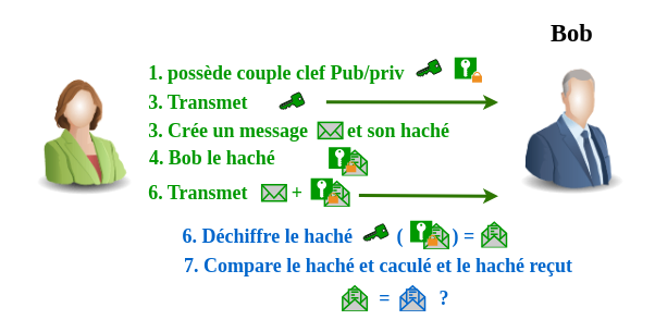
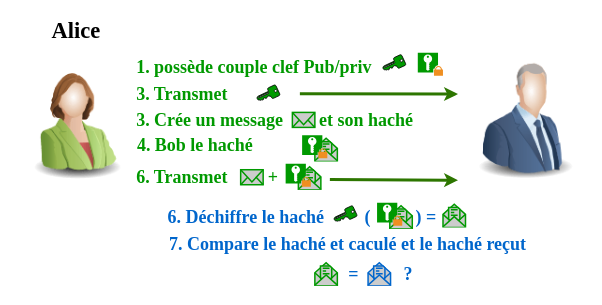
  <mxCell id="0" />
  <mxCell id="1" parent="0" />
  <mxCell id="2" value="&lt;font color=&quot;#0066cc&quot;&gt;&amp;nbsp; &amp;nbsp; &amp;nbsp; &amp;nbsp; &amp;nbsp; =&amp;nbsp; &amp;nbsp; &amp;nbsp; &amp;nbsp; &amp;nbsp; ?&lt;/font&gt;" style="text;html=1;fontSize=24;fontStyle=1;verticalAlign=middle;align=left;fontFamily=Lucida Console;fontColor=#97D077;" vertex="1" parent="1"><mxGeometry x="402" y="345" width="130" height="40" as="geometry" /></mxCell>
  <mxCell id="3" value="" style="image;html=1;image=img/lib/clip_art/people/Suit_Woman_Green_128x128.png" parent="1" vertex="1"><mxGeometry x="20" y="80" width="160" height="160" as="geometry" /></mxCell>
  <mxCell id="4" value="" style="image;html=1;image=img/lib/clip_art/people/Suit_Man_Blue_128x128.png;fontFamily=Lucida Console;fontSize=20;" parent="1" vertex="1"><mxGeometry x="620" y="80" width="160" height="160" as="geometry" /></mxCell>
- <mxCell id="6" value="&lt;font color=&quot;#000000&quot; style=&quot;font-size: 30px&quot;&gt;Bob&lt;/font&gt;" style="text;strokeColor=none;fillColor=none;html=1;fontSize=24;fontStyle=1;verticalAlign=middle;align=center;fontFamily=Lucida Console;fontColor=#009900;" parent="1" vertex="1"><mxGeometry x="650" y="20" width="100" height="40" as="geometry" /></mxCell>
+ <mxCell id="5" value="&lt;font color=&quot;#000000&quot; style=&quot;font-size: 30px&quot;&gt;Alice&lt;/font&gt;" style="text;strokeColor=none;fillColor=none;html=1;fontSize=24;fontStyle=1;verticalAlign=middle;align=center;fontFamily=Lucida Console;fontColor=#009900;" parent="1" vertex="1"><mxGeometry x="50" y="20" width="100" height="40" as="geometry" /></mxCell>
  <mxCell id="7" value="&lt;font color=&quot;#0066cc&quot;&gt;7. Compare le haché et caculé et le haché reçut&lt;/font&gt;" style="text;html=1;fontSize=24;fontStyle=1;verticalAlign=middle;align=left;fontFamily=Lucida Console;fontColor=#97D077;" parent="1" vertex="1"><mxGeometry x="223" y="305" width="130" height="40" as="geometry" /></mxCell>
  <mxCell id="8" value="&lt;font&gt;1. possède couple clef Pub/priv&lt;/font&gt;" style="text;html=1;fontSize=24;fontStyle=1;verticalAlign=middle;align=left;fontFamily=Lucida Console;fontColor=#009900;" parent="1" vertex="1"><mxGeometry x="179" y="70" width="250" height="40" as="geometry" /></mxCell>
  <mxCell id="9" value="&lt;font color=&quot;#009900&quot;&gt;6. Transmet&amp;nbsp; &amp;nbsp; &amp;nbsp; &amp;nbsp; &amp;nbsp;+&amp;nbsp;&lt;/font&gt;" style="text;html=1;fontSize=24;fontStyle=1;verticalAlign=middle;align=left;fontFamily=Lucida Console;" parent="1" vertex="1"><mxGeometry x="179" y="216" width="130" height="40" as="geometry" /></mxCell>
  <mxCell id="10" value="&lt;font color=&quot;#0066cc&quot;&gt;6. Déchiffre le haché&amp;nbsp; &amp;nbsp; &amp;nbsp; &amp;nbsp; &amp;nbsp;(&amp;nbsp; &amp;nbsp; &amp;nbsp; &amp;nbsp; &amp;nbsp; ) =&amp;nbsp;&lt;/font&gt;" style="text;html=1;fontSize=24;fontStyle=1;verticalAlign=middle;align=left;fontFamily=Lucida Console;fontColor=#97D077;" parent="1" vertex="1"><mxGeometry x="221" y="270" width="130" height="40" as="geometry" /></mxCell>
  <mxCell id="11" value="" style="sketch=0;aspect=fixed;pointerEvents=1;shadow=0;dashed=0;html=1;strokeColor=default;labelPosition=center;verticalLabelPosition=bottom;verticalAlign=top;align=center;fillColor=#009900;shape=mxgraph.mscae.enterprise.key_permissions;direction=south;fontColor=#009900;rotation=-25;perimeterSpacing=2;" parent="1" vertex="1"><mxGeometry x="341" y="117.9" width="30" height="15.6" as="geometry" /></mxCell>
  <mxCell id="12" value="" style="shadow=0;dashed=0;html=1;strokeColor=none;fillColor=#009900;labelPosition=center;verticalLabelPosition=bottom;verticalAlign=top;align=center;outlineConnect=0;shape=mxgraph.veeam.2d.private_key;labelBackgroundColor=none;labelBorderColor=none;fontFamily=Lucida Console;fontSize=30;fontColor=#009900;" parent="1" vertex="1"><mxGeometry x="556.35" y="70" width="33.6" height="30.7" as="geometry" /></mxCell>
  <mxCell id="13" value="" style="endArrow=classic;html=1;rounded=0;fontFamily=Lucida Console;fontSize=30;fontColor=#000000;strokeWidth=4;fillColor=#60a917;strokeColor=#2D7600;" edge="1" parent="1"><mxGeometry width="50" height="50" relative="1" as="geometry"><mxPoint x="399" y="124.5" as="sourcePoint" /><mxPoint x="610" y="125" as="targetPoint" /></mxGeometry></mxCell>
  <mxCell id="14" value="&lt;font color=&quot;#009900&quot;&gt;3. Transmet&amp;nbsp;&lt;/font&gt;" style="text;html=1;fontSize=24;fontStyle=1;verticalAlign=middle;align=left;fontFamily=Lucida Console;" vertex="1" parent="1"><mxGeometry x="179" y="105.7" width="130" height="40" as="geometry" /></mxCell>
  <mxCell id="15" value="" style="sketch=0;aspect=fixed;pointerEvents=1;shadow=0;dashed=0;html=1;strokeColor=default;labelPosition=center;verticalLabelPosition=bottom;verticalAlign=top;align=center;fillColor=#009900;shape=mxgraph.mscae.enterprise.key_permissions;direction=south;fontColor=#009900;rotation=-25;perimeterSpacing=2;" vertex="1" parent="1"><mxGeometry x="509" y="77.55" width="30" height="15.6" as="geometry" /></mxCell>
  <mxCell id="16" value="&lt;font color=&quot;#009900&quot;&gt;3. Crée un message&amp;nbsp; &amp;nbsp; &amp;nbsp; &amp;nbsp; et son haché&amp;nbsp;&amp;nbsp;&lt;br&gt;&lt;/font&gt;" style="text;html=1;fontSize=24;fontStyle=1;verticalAlign=middle;align=left;fontFamily=Lucida Console;" vertex="1" parent="1"><mxGeometry x="179" y="140" width="130" height="40" as="geometry" /></mxCell>
  <mxCell id="17" value="" style="html=1;verticalLabelPosition=bottom;align=center;labelBackgroundColor=#ffffff;verticalAlign=top;strokeWidth=2;strokeColor=#009900;shadow=0;dashed=0;shape=mxgraph.ios7.icons.mail;fontFamily=Lucida Console;fontSize=30;fontColor=#000000;fillColor=#CCCCCC;" vertex="1" parent="1"><mxGeometry x="389" y="149.5" width="30" height="20" as="geometry" /></mxCell>
  <mxCell id="18" value="" style="html=1;verticalLabelPosition=bottom;align=center;labelBackgroundColor=#ffffff;verticalAlign=top;strokeWidth=2;strokeColor=#009900;shadow=0;dashed=0;shape=mxgraph.ios7.icons.envelope_(message);fontFamily=Lucida Console;fontSize=30;fontColor=#0066CC;fillColor=#CCCCCC;" vertex="1" parent="1"><mxGeometry x="590" y="272" width="30" height="30" as="geometry" /></mxCell>
  <mxCell id="19" value="&lt;font color=&quot;#009900&quot;&gt;4. Bob le haché&amp;nbsp;&lt;br&gt;&lt;/font&gt;" style="text;html=1;fontSize=24;fontStyle=1;verticalAlign=middle;align=left;fontFamily=Lucida Console;" parent="1" vertex="1"><mxGeometry x="180" y="174" width="130" height="40" as="geometry" /></mxCell>
  <mxCell id="20" value="" style="group" vertex="1" connectable="0" parent="1"><mxGeometry x="402" y="180" width="47" height="34" as="geometry" /></mxCell>
  <mxCell id="21" value="" style="html=1;verticalLabelPosition=bottom;align=center;labelBackgroundColor=#ffffff;verticalAlign=top;strokeWidth=2;strokeColor=#009900;shadow=0;dashed=0;shape=mxgraph.ios7.icons.envelope_(message);fontFamily=Lucida Console;fontSize=30;fontColor=#0066CC;fillColor=#CCCCCC;" vertex="1" parent="20"><mxGeometry x="17" y="4" width="30" height="30" as="geometry" /></mxCell>
  <mxCell id="22" value="" style="shadow=0;dashed=0;html=1;strokeColor=none;fillColor=#009900;labelPosition=center;verticalLabelPosition=bottom;verticalAlign=top;align=center;outlineConnect=0;shape=mxgraph.veeam.2d.private_key;labelBackgroundColor=none;labelBorderColor=none;fontFamily=Lucida Console;fontSize=30;fontColor=#009900;" vertex="1" parent="20"><mxGeometry width="33.6" height="30.7" as="geometry" /></mxCell>
  <mxCell id="23" value="" style="html=1;verticalLabelPosition=bottom;align=center;labelBackgroundColor=#ffffff;verticalAlign=top;strokeWidth=2;strokeColor=#009900;shadow=0;dashed=0;shape=mxgraph.ios7.icons.mail;fontFamily=Lucida Console;fontSize=30;fontColor=#000000;fillColor=#CCCCCC;" vertex="1" parent="1"><mxGeometry x="320" y="226" width="30" height="20" as="geometry" /></mxCell>
  <mxCell id="24" value="" style="group" vertex="1" connectable="0" parent="1"><mxGeometry x="380" y="218" width="47" height="34" as="geometry" /></mxCell>
  <mxCell id="25" value="" style="html=1;verticalLabelPosition=bottom;align=center;labelBackgroundColor=#ffffff;verticalAlign=top;strokeWidth=2;strokeColor=#009900;shadow=0;dashed=0;shape=mxgraph.ios7.icons.envelope_(message);fontFamily=Lucida Console;fontSize=30;fontColor=#0066CC;fillColor=#CCCCCC;" vertex="1" parent="24"><mxGeometry x="17" y="4" width="30" height="30" as="geometry" /></mxCell>
  <mxCell id="26" value="" style="shadow=0;dashed=0;html=1;strokeColor=none;fillColor=#009900;labelPosition=center;verticalLabelPosition=bottom;verticalAlign=top;align=center;outlineConnect=0;shape=mxgraph.veeam.2d.private_key;labelBackgroundColor=none;labelBorderColor=none;fontFamily=Lucida Console;fontSize=30;fontColor=#009900;" vertex="1" parent="24"><mxGeometry width="33.6" height="30.7" as="geometry" /></mxCell>
  <mxCell id="27" value="" style="endArrow=classic;html=1;rounded=0;fontFamily=Lucida Console;fontSize=30;fontColor=#000000;strokeWidth=4;fillColor=#60a917;strokeColor=#2D7600;" edge="1" parent="1"><mxGeometry width="50" height="50" relative="1" as="geometry"><mxPoint x="439" y="239.17" as="sourcePoint" /><mxPoint x="610" y="240" as="targetPoint" /></mxGeometry></mxCell>
  <mxCell id="28" value="" style="sketch=0;aspect=fixed;pointerEvents=1;shadow=0;dashed=0;html=1;strokeColor=default;labelPosition=center;verticalLabelPosition=bottom;verticalAlign=top;align=center;fillColor=#009900;shape=mxgraph.mscae.enterprise.key_permissions;direction=south;fontColor=#009900;rotation=-25;perimeterSpacing=2;" vertex="1" parent="1"><mxGeometry x="443.89" y="279.2" width="30" height="15.6" as="geometry" /></mxCell>
  <mxCell id="29" value="" style="group" vertex="1" connectable="0" parent="1"><mxGeometry x="502" y="270" width="47" height="34" as="geometry" /></mxCell>
  <mxCell id="30" value="" style="html=1;verticalLabelPosition=bottom;align=center;labelBackgroundColor=#ffffff;verticalAlign=top;strokeWidth=2;strokeColor=#009900;shadow=0;dashed=0;shape=mxgraph.ios7.icons.envelope_(message);fontFamily=Lucida Console;fontSize=30;fontColor=#0066CC;fillColor=#CCCCCC;" vertex="1" parent="29"><mxGeometry x="17" y="4" width="30" height="30" as="geometry" /></mxCell>
  <mxCell id="31" value="" style="shadow=0;dashed=0;html=1;strokeColor=none;fillColor=#009900;labelPosition=center;verticalLabelPosition=bottom;verticalAlign=top;align=center;outlineConnect=0;shape=mxgraph.veeam.2d.private_key;labelBackgroundColor=none;labelBorderColor=none;fontFamily=Lucida Console;fontSize=30;fontColor=#009900;" vertex="1" parent="29"><mxGeometry width="33.6" height="30.7" as="geometry" /></mxCell>
  <mxCell id="32" value="" style="html=1;verticalLabelPosition=bottom;align=center;labelBackgroundColor=#ffffff;verticalAlign=top;strokeWidth=2;strokeColor=#009900;shadow=0;dashed=0;shape=mxgraph.ios7.icons.envelope_(message);fontFamily=Lucida Console;fontSize=30;fontColor=#0066CC;fillColor=#CCCCCC;" vertex="1" parent="1"><mxGeometry x="419" y="350" width="30" height="30" as="geometry" /></mxCell>
  <mxCell id="33" value="" style="html=1;verticalLabelPosition=bottom;align=center;labelBackgroundColor=#ffffff;verticalAlign=top;strokeWidth=2;strokeColor=#0066CC;shadow=0;dashed=0;shape=mxgraph.ios7.icons.envelope_(message);fontFamily=Lucida Console;fontSize=30;fontColor=#0066CC;fillColor=#CCCCCC;" vertex="1" parent="1"><mxGeometry x="490" y="350" width="30" height="30" as="geometry" /></mxCell>
